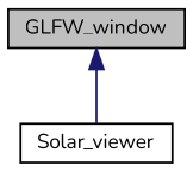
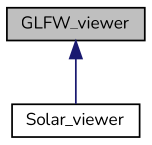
  digraph {
    fontname=Nunito
    node [color=black fontname=Nunito fontsize=10 shape=record style=filled]
-   n1 [fillcolor=grey75 fontcolor=black height=0.2 label=GLFW_window width=0.4]
+   n1 [fillcolor=grey75 fontcolor=black height=0.2 label=GLFW_viewer width=0.4]
    n2 [fillcolor=white height=0.2 label=Solar_viewer width=0.4]
    n1 -> n2 [color=midnightblue dir=back fontname=Nunito fontsize=10 labelfontname=Helvetica labelfontsize=10 style=solid]
  }
